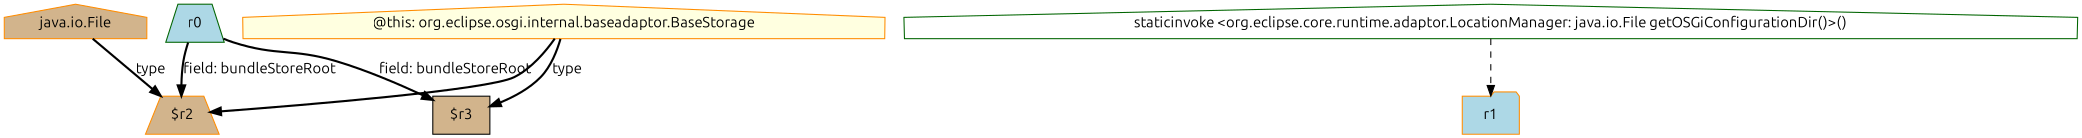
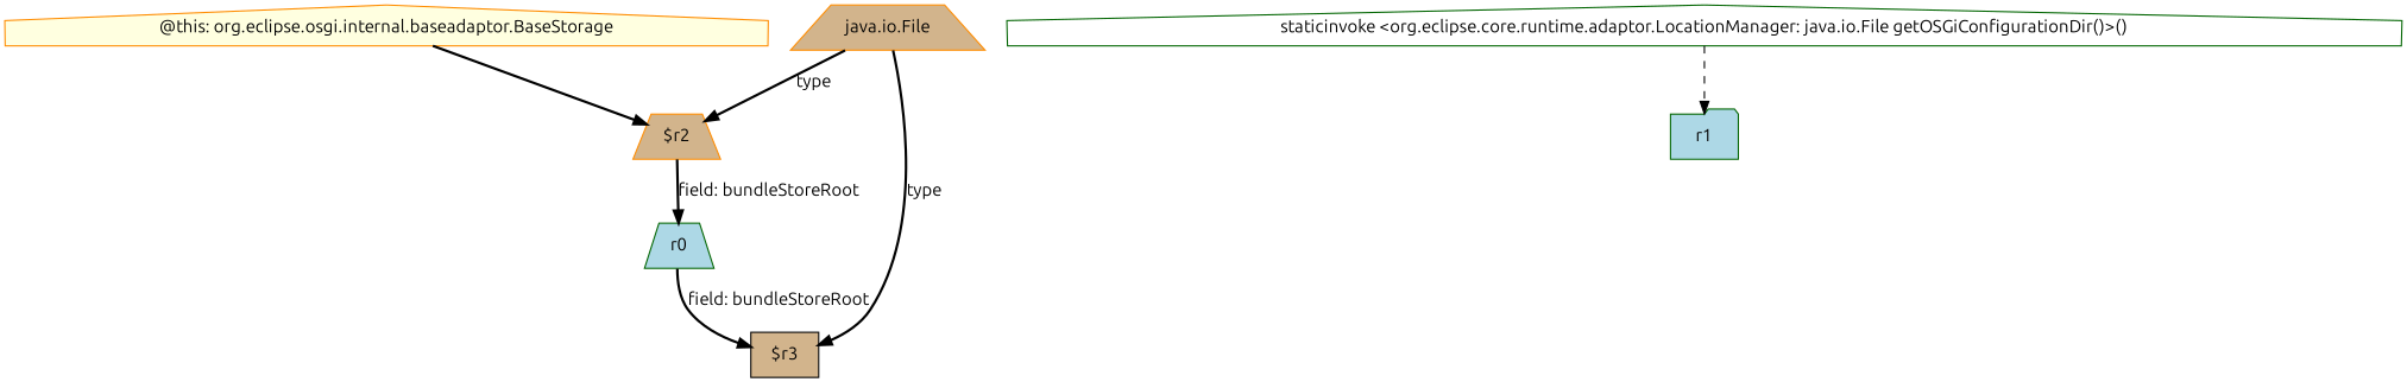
  digraph {
    fontname=Ubuntu
    node [color=darkorange fillcolor=tan fontname=Ubuntu shape=house style=filled]
    edge [fontname=Ubuntu style=bold]
    n1 [fillcolor=lightyellow label="@this: org.eclipse.osgi.internal.baseadaptor.BaseStorage"]
    n2 [label="$r2" shape=trapezium]
    n3 [color=darkgreen fillcolor=lightblue label=r0 shape=trapezium]
    n4 [color=black label="$r3" shape=box]
    n5 [color=darkgreen fillcolor=white label="staticinvoke <org.eclipse.core.runtime.adaptor.LocationManager: java.io.File getOSGiConfigurationDir()>()"]
-   n6 [fillcolor=lightblue label=r1 shape=folder]
-   n7 [label="java.io.File"]
+   n6 [color=darkgreen fillcolor=lightblue label=r1 shape=folder]
+   n7 [label="java.io.File" shape=trapezium]
    n1 -> n2
-   n3 -> n2 [label="field: bundleStoreRoot"]
+   n2 -> n3 [label="field: bundleStoreRoot"]
    n3 -> n4 [label="field: bundleStoreRoot"]
    n5 -> n6 [style=dashed]
    n7 -> n2 [label=type]
-   n1 -> n4 [label=type]
+   n7 -> n4 [label=type]
  }
